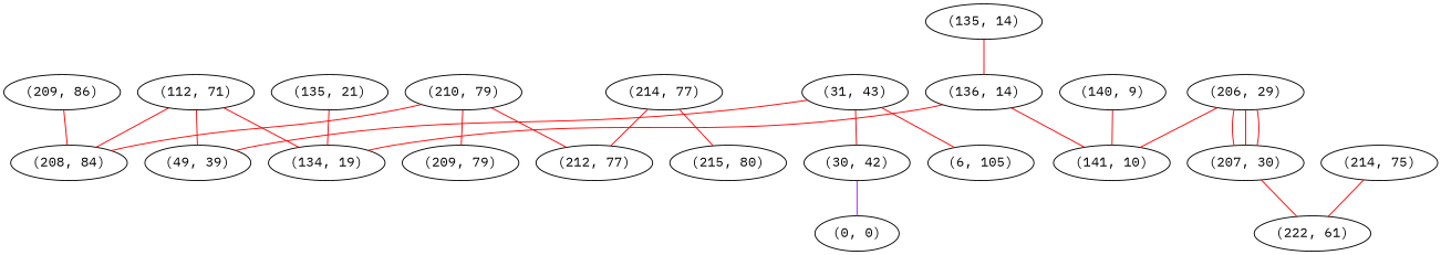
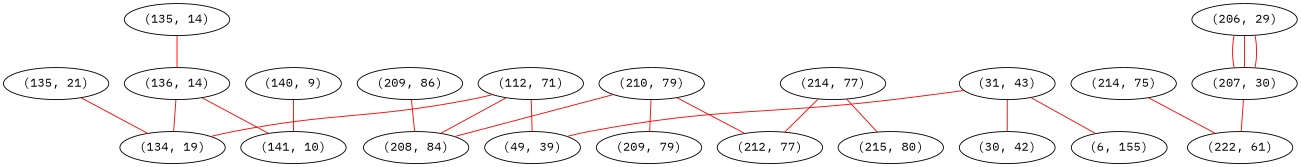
  graph {
    fontname="IBM Plex Mono"
    node [fontname="IBM Plex Mono"]
    edge [color=red fontname="IBM Plex Mono" weight=1]
    "(135, 21)"
    "(134, 19)"
    "(214, 77)"
    "(212, 77)"
    "(215, 80)"
    "(214, 75)"
    "(222, 61)"
    "(210, 79)"
    "(209, 79)"
    "(208, 84)"
    "(140, 9)"
    "(141, 10)"
    "(206, 29)"
    "(207, 30)"
    "(31, 43)"
-   "(6, 105)"
+   "(6, 105)" [label="(6, 155)"]
    "(30, 42)"
    n18 [label="(49, 39)"]
-   "(0, 0)"
    "(112, 71)"
    "(135, 14)"
    "(136, 14)"
    "(209, 86)"
    "(135, 21)" -- "(134, 19)"
    "(214, 77)" -- "(212, 77)"
    "(214, 77)" -- "(215, 80)"
    "(214, 75)" -- "(222, 61)"
    "(210, 79)" -- "(212, 77)"
    "(210, 79)" -- "(209, 79)"
    "(210, 79)" -- "(208, 84)"
    "(140, 9)" -- "(141, 10)"
-   "(206, 29)" -- "(141, 10)"
    "(206, 29)" -- "(207, 30)"
    "(206, 29)" -- "(207, 30)"
    "(206, 29)" -- "(207, 30)"
    "(207, 30)" -- "(222, 61)"
    "(31, 43)" -- "(6, 105)"
    "(31, 43)" -- "(30, 42)"
    "(31, 43)" -- n18
-   "(30, 42)" -- "(0, 0)" [color=purple weight=4]
    "(112, 71)" -- "(134, 19)"
    "(112, 71)" -- "(208, 84)"
    "(112, 71)" -- n18
    "(135, 14)" -- "(136, 14)"
    "(136, 14)" -- "(134, 19)"
    "(136, 14)" -- "(141, 10)"
    "(209, 86)" -- "(208, 84)"
  }
